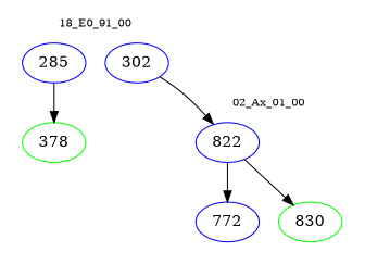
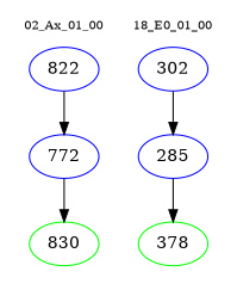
  digraph {
    node [color=blue]
    edge [color=black]
    n1 [label=822]
    n2 [label=772]
    n3 [color=green label=830]
    n4 [label=302]
    n5 [label=285]
    n6 [color=green label=378]
    subgraph cluster_1 {
      color=white
      fontsize=10
      label="02_Ax_01_00"
      n1
      n2
      n3
    }
    subgraph cluster_2 {
      color=white
      fontsize=10
-     label="18_E0_91_00"
+     label="18_E0_01_00"
      n4
      n5
      n6
    }
    n1 -> n2
-   n1 -> n3
-   n4 -> n1
+   n2 -> n3
+   n4 -> n5
    n5 -> n6
  }
